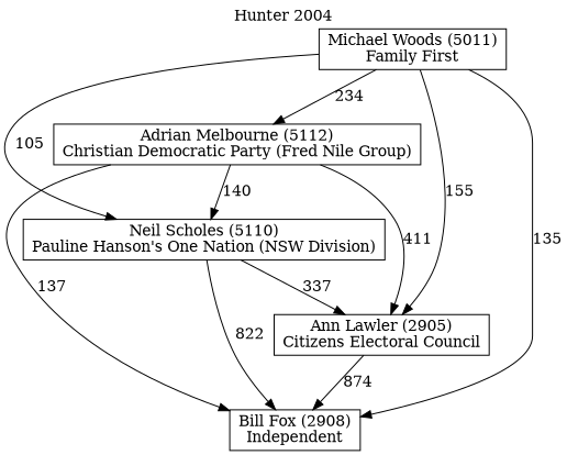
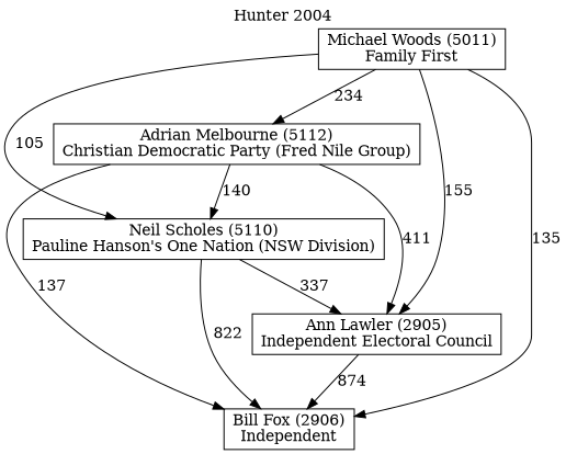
  digraph {
    label="Hunter 2004"
    labelloc=t
    mclimit=10
    node [shape=box]
-   n1 [label="Bill Fox (2908)\nIndependent"]
-   n2 [label="Ann Lawler (2905)\nCitizens Electoral Council"]
+   n1 [label="Bill Fox (2906)\nIndependent"]
+   n2 [label="Ann Lawler (2905)\nIndependent Electoral Council"]
    n3 [label="Neil Scholes (5110)\nPauline Hanson's One Nation (NSW Division)"]
    n4 [label="Adrian Melbourne (5112)\nChristian Democratic Party (Fred Nile Group)"]
    n5 [label="Michael Woods (5011)\nFamily First"]
    n2 -> n1 [label=874]
    n3 -> n1 [label=822]
    n3 -> n2 [label=337]
    n4 -> n1 [label=137]
    n4 -> n2 [label=411]
    n4 -> n3 [label=140]
    n5 -> n1 [label=135]
    n5 -> n2 [label=155]
    n5 -> n3 [label=105]
    n5 -> n4 [label=234]
  }
